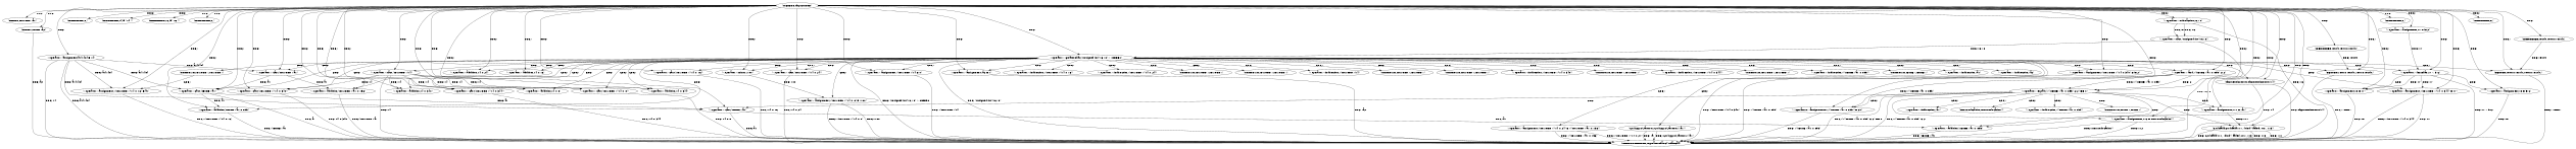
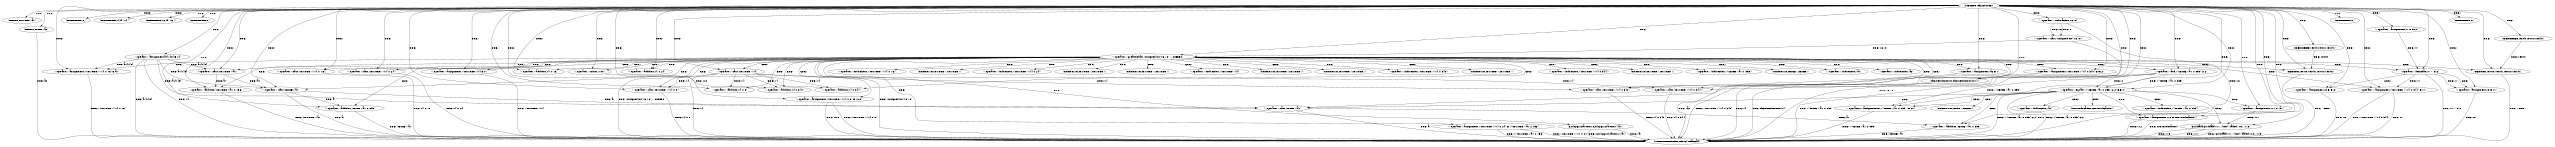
  digraph {
    n1 [label="(METHOD,tftp_connect)"]
    n2 [label="(PARAM,_QWORD *a1)"]
    n3 [label="(PARAM,_BYTE *a2)"]
    n4 [label="(<operator>.assignment,a1[148] = v4)"]
    n5 [label="(IDENTIFIER,L,)"]
    n6 [label="(IDENTIFIER,v4,if ( v4 ))"]
    n7 [label="(IDENTIFIER,v6,if ( v6 ))"]
    n8 [label="(IDENTIFIER,L,)"]
    n9 [label="(<operator>.greaterThan,(unsigned int)(v6 - 8) > 0xFFB0)"]
    n10 [label="(<operator>.subtraction,v6 - 8)"]
    n11 [label="(RETURN,return result;,return result;)"]
    n12 [label="(IDENTIFIER,result,return result;)"]
    n13 [label="(<operator>.assignment,v7 = 512)"]
    n14 [label="(<operator>.lessThan,v7 < 512)"]
    n15 [label="(<operator>.assignment,v8 = 512)"]
    n16 [label="(<operator>.assignment,v8 = v7)"]
    n17 [label="(<operator>.assignment,*(_QWORD *)(v4 + 16) = a1)"]
    n18 [label="(<operator>.cast,(_QWORD *)(v4 + 16))"]
    n19 [label="(<operator>.addition,v4 + 16)"]
    n20 [label="(<operator>.cast,(_DWORD *)(v4 + 24))"]
    n21 [label="(<operator>.addition,v4 + 24)"]
    n22 [label="(<operator>.addition,(_DWORD *)a1 + 156)"]
    n23 [label="(<operator>.cast,(_DWORD *)a1)"]
    n24 [label="(<operator>.assignment,*(_DWORD *)v4 = 0)"]
    n25 [label="(<operator>.cast,(_DWORD *)v4)"]
    n26 [label="(<operator>.cast,(_DWORD *)(v4 + 8))"]
    n27 [label="(<operator>.addition,v4 + 8)"]
    n28 [label="(<operator>.minus,-100)"]
    n29 [label="(<operator>.assignment,*(_DWORD *)(v4 + 340) = 512)"]
    n30 [label="(<operator>.cast,(_DWORD *)(v4 + 340))"]
    n31 [label="(<operator>.addition,v4 + 340)"]
    n32 [label="(<operator>.assignment,*(_DWORD *)(v4 + 344) = v7)"]
    n33 [label="(<operator>.cast,(_DWORD *)(v4 + 344))"]
    n34 [label="(<operator>.addition,v4 + 344)"]
    n35 [label="(tftp_set_timeouts,tftp_set_timeouts(v4))"]
    n36 [label="(<operator>.equals,(*((_BYTE *)a1 + 895) & 2) == 0)"]
    n37 [label="(<operator>.and,*((_BYTE *)a1 + 895) & 2)"]
    n38 [label="(<operator>.addition,(_BYTE *)a1 + 895)"]
    n39 [label="(<operator>.cast,(_BYTE *)a1)"]
    n40 [label="(<operator>.assignment,v11 = *a1)"]
    n41 [label="(<operator>.assignment,v12 = __errno_location())"]
    n42 [label="(Curl_failf,Curl_failf(v11, \"bind() failed; %s\", v13))"]
    n43 [label="(IDENTIFIER,L,)"]
    n44 [label="(<operators>.assignmentOr,*((_BYTE *)a1 + 895) |= 2u)"]
    n45 [label="(<operator>.addition,(_BYTE *)a1 + 895)"]
    n46 [label="(<operator>.cast,(_BYTE *)a1)"]
    n47 [label="(<operator>.assignment,*a2 = 1)"]
    n48 [label="(IDENTIFIER,L,)"]
    n49 [label="(RETURN,return result;,return result;)"]
    n50 [label="(IDENTIFIER,result,return result;)"]
-   n51 [label="(METHOD_RETURN,__greaterThan64 __fastcall)"]
+   n51 [label="(METHOD_RETURN,__int64 __fastcall)"]
    n52 [label="(<operator>.assignment,*(_DWORD *)(v4 + 24) = *((_DWORD *)a1 + 156))"]
    n53 [label="(<operator>.assignment,*(_DWORD *)(v4 + 8) = -100)"]
    n54 [label="(Curl_pgrsStartNow,Curl_pgrsStartNow(*a1))"]
    n55 [label="(<operator>.indirection,*(_QWORD *)(v4 + 16))"]
    n56 [label="(UNKNOWN,_QWORD *,_QWORD *)"]
    n57 [label="(<operator>.indirection,*(_DWORD *)(v4 + 24))"]
    n58 [label="(UNKNOWN,_DWORD *,_DWORD *)"]
    n59 [label="(UNKNOWN,_DWORD *,_DWORD *)"]
    n60 [label="(<operator>.indirection,*(_DWORD *)v4)"]
    n61 [label="(UNKNOWN,_DWORD *,_DWORD *)"]
    n62 [label="(UNKNOWN,_DWORD *,_DWORD *)"]
    n63 [label="(<operator>.indirection,*(_DWORD *)(v4 + 340))"]
    n64 [label="(UNKNOWN,_DWORD *,_DWORD *)"]
    n65 [label="(<operator>.indirection,*(_DWORD *)(v4 + 344))"]
    n66 [label="(UNKNOWN,_DWORD *,_DWORD *)"]
    n67 [label="(<operator>.indirection,*((_BYTE *)a1 + 895))"]
    n68 [label="(UNKNOWN,_BYTE *,_BYTE *)"]
    n69 [label="(<operator>.indirection,*a1)"]
    n70 [label="(<operator>.indirection,*a2)"]
    n71 [label="(<operator>.cast,(unsigned int)(v6 - 8))"]
    n72 [label="(<operator>.indirection,*a1)"]
    n73 [label="(__errno_location,__errno_location())"]
    n74 [label="(<operator>.indirection,*((_BYTE *)a1 + 895))"]
    n75 [label="(UNKNOWN,_BYTE *,_BYTE *)"]
    n1 -> n2 [label="DDG: "]
    n1 -> n3 [label="DDG: "]
    n1 -> n4 [label="DDG: "]
    n1 -> n5 [label="DDG: "]
    n1 -> n6 [label="DDG: "]
    n1 -> n7 [label="DDG: "]
    n1 -> n8 [label="DDG: "]
    n1 -> n9 [label="DDG: "]
    n1 -> n10 [label="DDG: "]
    n1 -> n11 [label="DDG: "]
    n1 -> n12 [label="DDG: "]
    n1 -> n13 [label="DDG: "]
    n1 -> n14 [label="DDG: "]
    n1 -> n15 [label="DDG: "]
    n1 -> n16 [label="DDG: "]
    n1 -> n17 [label="DDG: "]
    n1 -> n18 [label="DDG: "]
    n1 -> n19 [label="DDG: "]
    n1 -> n20 [label="DDG: "]
    n1 -> n21 [label="DDG: "]
    n1 -> n22 [label="DDG: "]
    n1 -> n23 [label="DDG: "]
    n1 -> n24 [label="DDG: "]
    n1 -> n25 [label="DDG: "]
    n1 -> n26 [label="DDG: "]
    n1 -> n27 [label="DDG: "]
    n1 -> n28 [label="DDG: "]
    n1 -> n29 [label="DDG: "]
    n1 -> n30 [label="DDG: "]
    n1 -> n31 [label="DDG: "]
    n1 -> n32 [label="DDG: "]
    n1 -> n33 [label="DDG: "]
    n1 -> n34 [label="DDG: "]
    n1 -> n35 [label="DDG: "]
    n1 -> n36 [label="DDG: "]
    n1 -> n37 [label="DDG: "]
    n1 -> n38 [label="DDG: "]
    n1 -> n39 [label="DDG: "]
    n1 -> n40 [label="DDG: "]
    n1 -> n41 [label="DDG: "]
    n1 -> n42 [label="DDG: "]
    n1 -> n43 [label="DDG: "]
    n1 -> n44 [label="DDG: "]
    n1 -> n45 [label="DDG: "]
    n1 -> n46 [label="DDG: "]
    n1 -> n47 [label="DDG: "]
    n1 -> n48 [label="DDG: "]
    n1 -> n49 [label="DDG: "]
    n1 -> n50 [label="DDG: "]
    n3 -> n51 [label="DDG: a2"]
    n4 -> n17 [label="DDG: a1[148]"]
    n4 -> n23 [label="DDG: a1[148]"]
    n4 -> n39 [label="DDG: a1[148]"]
    n4 -> n46 [label="DDG: a1[148]"]
    n4 -> n51 [label="DDG: a1[148]"]
    n4 -> n51 [label="DDG: v4"]
    n9 -> n11 [label="CDG: "]
    n9 -> n14 [label="CDG: "]
-   n56 -> n17 [label="CDG: "]
+   n9 -> n17 [label="CDG: "]
    n9 -> n18 [label="CDG: "]
    n9 -> n19 [label="CDG: "]
    n9 -> n20 [label="CDG: "]
    n9 -> n21 [label="CDG: "]
    n9 -> n22 [label="CDG: "]
    n9 -> n23 [label="CDG: "]
    n9 -> n24 [label="CDG: "]
    n9 -> n25 [label="CDG: "]
    n9 -> n26 [label="CDG: "]
    n9 -> n27 [label="CDG: "]
    n9 -> n28 [label="CDG: "]
    n9 -> n29 [label="CDG: "]
    n9 -> n30 [label="CDG: "]
    n9 -> n31 [label="CDG: "]
    n9 -> n32 [label="CDG: "]
    n9 -> n33 [label="CDG: "]
    n9 -> n34 [label="CDG: "]
    n9 -> n35 [label="CDG: "]
    n9 -> n37 [label="CDG: "]
    n9 -> n38 [label="CDG: "]
    n9 -> n39 [label="CDG: "]
    n9 -> n47 [label="CDG: "]
    n9 -> n49 [label="CDG: "]
    n9 -> n51 [label="DDG: (unsigned int)(v6 - 8) > 0xFFB0"]
    n9 -> n51 [label="DDG: (unsigned int)(v6 - 8)"]
    n9 -> n52 [label="CDG: "]
    n9 -> n53 [label="CDG: "]
    n9 -> n54 [label="CDG: "]
    n9 -> n55 [label="CDG: "]
    n9 -> n56 [label="CDG: "]
    n9 -> n57 [label="CDG: "]
    n9 -> n58 [label="CDG: "]
    n9 -> n59 [label="CDG: "]
    n9 -> n60 [label="CDG: "]
    n9 -> n61 [label="CDG: "]
    n9 -> n62 [label="CDG: "]
    n9 -> n63 [label="CDG: "]
    n9 -> n64 [label="CDG: "]
    n9 -> n65 [label="CDG: "]
    n9 -> n66 [label="CDG: "]
    n9 -> n67 [label="CDG: "]
    n9 -> n68 [label="CDG: "]
    n9 -> n69 [label="CDG: "]
    n9 -> n70 [label="CDG: "]
    n10 -> n51 [label="DDG: v6"]
    n10 -> n71 [label="DDG: v6"]
    n10 -> n71 [label="DDG: 8"]
    n11 -> n51 [label="DDG: <RET>"]
    n12 -> n11 [label="DDG: result"]
    n13 -> n14 [label="DDG: v7"]
    n14 -> n15 [label="CDG: "]
    n14 -> n16 [label="DDG: v7"]
    n14 -> n16 [label="CDG: "]
    n14 -> n32 [label="DDG: v7"]
    n14 -> n51 [label="DDG: v7 < 512"]
    n15 -> n51 [label="DDG: v8"]
    n16 -> n51 [label="DDG: v8"]
    n17 -> n51 [label="DDG: *(_QWORD *)(v4 + 16)"]
    n18 -> n51 [label="DDG: v4 + 16"]
    n20 -> n51 [label="DDG: v4 + 24"]
    n22 -> n51 [label="DDG: (_DWORD *)a1"]
    n23 -> n22 [label="DDG: a1"]
    n23 -> n39 [label="DDG: a1"]
    n24 -> n51 [label="DDG: *(_DWORD *)v4"]
    n25 -> n26 [label="DDG: v4"]
    n25 -> n27 [label="DDG: v4"]
    n25 -> n30 [label="DDG: v4"]
    n25 -> n31 [label="DDG: v4"]
    n25 -> n33 [label="DDG: v4"]
    n25 -> n34 [label="DDG: v4"]
    n25 -> n51 [label="DDG: v4"]
    n26 -> n51 [label="DDG: v4 + 8"]
    n28 -> n53 [label="DDG: 100"]
    n29 -> n51 [label="DDG: *(_DWORD *)(v4 + 340)"]
    n30 -> n51 [label="DDG: v4 + 340"]
    n32 -> n51 [label="DDG: *(_DWORD *)(v4 + 344)"]
    n32 -> n51 [label="DDG: v7"]
    n33 -> n51 [label="DDG: v4 + 344"]
    n35 -> n51 [label="DDG: v4"]
    n35 -> n51 [label="DDG: tftp_set_timeouts(v4)"]
    n36 -> n40 [label="CDG: "]
    n36 -> n41 [label="CDG: "]
    n36 -> n42 [label="CDG: "]
    n36 -> n44 [label="CDG: "]
    n36 -> n45 [label="CDG: "]
    n36 -> n46 [label="CDG: "]
    n36 -> n51 [label="DDG: (*((_BYTE *)a1 + 895) & 2) == 0"]
    n36 -> n51 [label="DDG: *((_BYTE *)a1 + 895) & 2"]
    n36 -> n72 [label="CDG: "]
    n36 -> n73 [label="CDG: "]
    n36 -> n74 [label="CDG: "]
    n36 -> n75 [label="CDG: "]
    n37 -> n36 [label="DDG: *((_BYTE *)a1 + 895)"]
    n37 -> n36 [label="DDG: 2"]
    n37 -> n44 [label="DDG: *((_BYTE *)a1 + 895)"]
    n37 -> n51 [label="DDG: *((_BYTE *)a1 + 895)"]
    n38 -> n51 [label="DDG: (_BYTE *)a1"]
    n39 -> n38 [label="DDG: a1"]
    n39 -> n46 [label="DDG: a1"]
    n39 -> n51 [label="DDG: a1"]
    n40 -> n42 [label="DDG: v11"]
    n41 -> n51 [label="DDG: __errno_location()"]
    n41 -> n51 [label="DDG: v12"]
    n42 -> n51 [label="DDG: v11"]
    n42 -> n51 [label="DDG: Curl_failf(v11, \"bind() failed; %s\", v13)"]
    n42 -> n51 [label="DDG: v13"]
    n44 -> n51 [label="DDG: *((_BYTE *)a1 + 895)"]
    n45 -> n51 [label="DDG: (_BYTE *)a1"]
    n46 -> n45 [label="DDG: a1"]
    n46 -> n51 [label="DDG: a1"]
    n47 -> n51 [label="DDG: *a2"]
    n49 -> n51 [label="DDG: <RET>"]
    n50 -> n49 [label="DDG: result"]
    n52 -> n51 [label="DDG: *((_DWORD *)a1 + 156)"]
    n52 -> n51 [label="DDG: *(_DWORD *)(v4 + 24)"]
    n53 -> n51 [label="DDG: *(_DWORD *)(v4 + 8)"]
    n53 -> n51 [label="DDG: -100"]
    n54 -> n51 [label="DDG: *a1"]
    n54 -> n51 [label="DDG: Curl_pgrsStartNow(*a1)"]
    n71 -> n9 [label="DDG: v6 - 8"]
    n71 -> n51 [label="DDG: v6 - 8"]
  }
